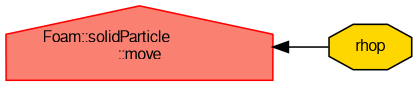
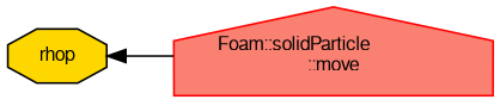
  digraph {
    rankdir=LR
    node [fontname=FreeSans fontsize=10 style=filled]
    n1 [color=black fillcolor=gold fontcolor=black height=0.2 label=rhop shape=octagon width=0.4]
    n2 [color=red height=0.2 label="Foam::solidParticle\l::move" shape=house width=0.4 fillcolor=salmon]
-   n2 -> n1 [color=black dir=back fontname=FreeSans fontsize=10 labelfontname=FreeSans labelfontsize=10 style=solid]
+   n1 -> n2 [color=black dir=back fontname=FreeSans fontsize=10 labelfontname=FreeSans labelfontsize=10 style=solid]
  }
